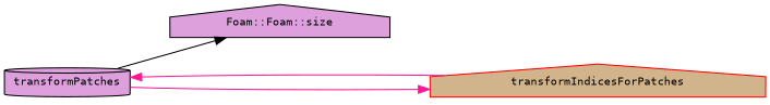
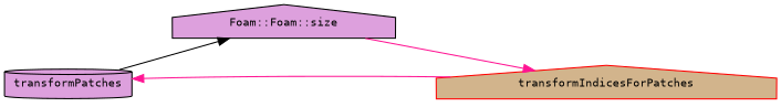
  digraph {
    fontname="DejaVu Sans Mono"
    rankdir=LR
    node [color=black fillcolor=plum fontname="DejaVu Sans Mono" fontsize=10 shape=house style=filled]
    edge [color=deeppink fontname="DejaVu Sans Mono" fontsize=10 labelfontname=Helvetica labelfontsize=10 style=solid]
    n1 [fontcolor=black height=0.2 label=transformPatches shape=cylinder width=0.4]
    n2 [height=0.2 label="Foam::Foam::size" width=0.4]
    n3 [color=red fillcolor=tan height=0.2 label=transformIndicesForPatches width=0.4]
    n1 -> n2 [color=black]
-   n1 -> n3
+   n2 -> n3
    n3 -> n1
  }
